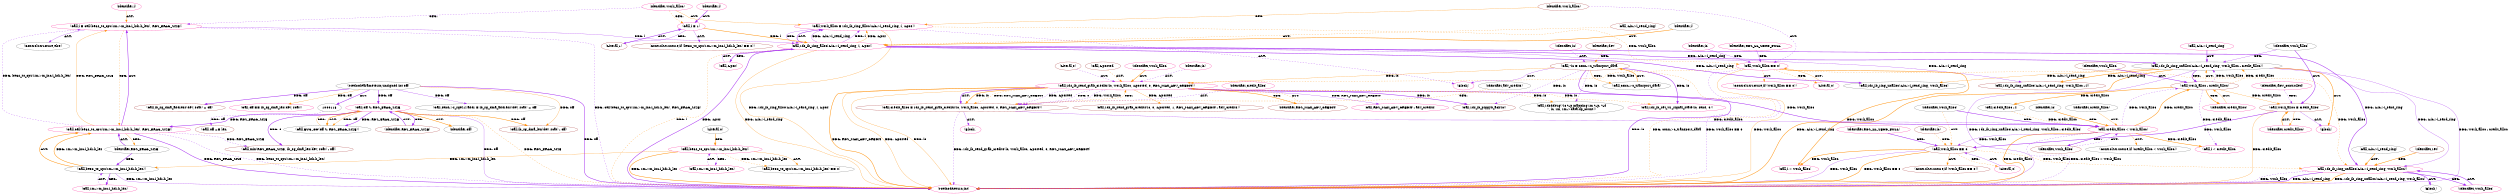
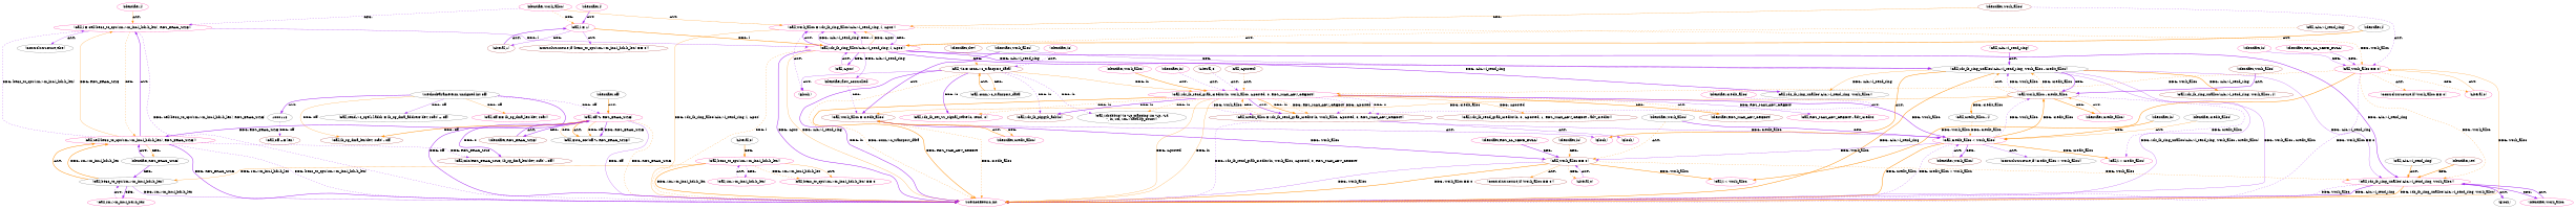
  digraph {
    node [color=deeppink]
    edge [color=purple style=bold]
    n1 [label="(Call,rds_ib_ring_unalloc(&ic->i_send_ring, work_alloc))"]
    n2 [label="(MethodReturn,int)"]
    n3 [color=gray40 label="(Block,)"]
    n4 [label="(Identifier,work_alloc)"]
    n5 [color=gray40 label="(Call,rds_ib_ring_unalloc(&ic->i_send_ring, work_alloc - credit_alloc))"]
    n6 [color=brown label="(Call,work_alloc - credit_alloc)"]
    n7 [color=gray40 label="(Call,rds_ib_ring_unalloc(&ic->i_send_ring, work_alloc))"]
    n8 [label="(Block,)"]
    n9 [color=brown label="(Call,rds_ib_ring_unalloc(&ic->i_send_ring, work_alloc - i))"]
    n10 [color=brown label="(Call,work_alloc = credit_alloc)"]
    n11 [label="(Call,i < credit_alloc)"]
    n12 [label="(Identifier,credit_alloc)"]
    n13 [color=gray40 label="(Call,credit_alloc - i)"]
    n14 [label="(Call,rds_ib_ring_alloc(&ic->i_send_ring, i, &pos))"]
    n15 [label="(Call,work_alloc = rds_ib_ring_alloc(&ic->i_send_ring, i, &pos))"]
    n16 [label="(Call,&pos)"]
    n17 [label="(Block,)"]
    n18 [label="(Call,work_alloc == 0)"]
    n19 [label="(Call,i = ceil(be32_to_cpu(rm->m_inc.i_hdr.h_len), RDS_FRAG_SIZE))"]
    n20 [label="(Call,ceil(be32_to_cpu(rm->m_inc.i_hdr.h_len), RDS_FRAG_SIZE))"]
    n21 [color=gray40 label="(ControlStructure,else)"]
    n22 [color=brown label="(Call,min(RDS_FRAG_SIZE, ib_sg_dma_len(dev, scat) - off))"]
    n23 [color=gray40 label="(Identifier,RDS_FRAG_SIZE)"]
    n24 [color=gray40 label="(Call,be32_to_cpu(rm->m_inc.i_hdr.h_len))"]
    n25 [label="(Call,rm->m_inc.i_hdr.h_len)"]
    n26 [label="(Call,be32_to_cpu(rm->m_inc.i_hdr.h_len))"]
    n27 [label="(Call,rm->m_inc.i_hdr.h_len)"]
-   n28 [color=gray40 label="(Call,be32_to_cpu(rm->m_inc.i_hdr.h_len) == 0)"]
+   n28 [label="(Call,be32_to_cpu(rm->m_inc.i_hdr.h_len) == 0)"]
    n29 [label="(Call,off % RDS_FRAG_SIZE)"]
    n30 [color=brown label="(Call,ib_sg_dma_len(dev, scat) - off)"]
    n31 [color=gray40 label="(Call,BUG_ON(off % RDS_FRAG_SIZE))"]
    n32 [color=brown label="(Identifier,RDS_FRAG_SIZE)"]
    n33 [color=gray40 label="(MethodParameterIn,unsigned int off)"]
    n34 [color=gray40 label="(Call,send->s_sge[1].addr = ib_sg_dma_address(dev, scat) + off)"]
-   n35 [color=brown label="(Call,ib_sg_dma_address(dev, scat) + off)"]
    n36 [label="(Call,off == ib_sg_dma_len(dev, scat))"]
    1000118 [color=gray40]
    n38 [color=brown label="(Call,off += len)"]
    n39 [label="(Call,i = 1)"]
    n40 [color=brown label="(ControlStructure,if (be32_to_cpu(rm->m_inc.i_hdr.h_len) == 0))"]
    n41 [color=brown label="(Literal,1)"]
    n42 [color=brown label="(Call,work_alloc == 0)"]
    n43 [label="(Identifier,credit_alloc)"]
    n44 [label="(Call,credit_alloc < work_alloc)"]
    n45 [color=brown label="(Identifier,work_alloc)"]
    n46 [color=gray40 label="(ControlStructure,if (credit_alloc < work_alloc))"]
    n47 [label="(Call,i < work_alloc)"]
    n48 [color=brown label="(ControlStructure,if (work_alloc == 0))"]
    n49 [label="(Literal,0)"]
    n50 [color=brown label="(Call,credit_alloc = rds_ib_send_grab_credits(ic, work_alloc, &posted, 0, RDS_MAX_ADV_CREDIT))"]
    n51 [label="(Call,rds_ib_send_grab_credits(ic, work_alloc, &posted, 0, RDS_MAX_ADV_CREDIT))"]
    n52 [label="(Block,)"]
    n53 [label="(Call,rds_ib_set_wr_signal_state(ic, send, 0))"]
    n54 [color=brown label="(Call,rds_ib_send_grab_credits(ic, 0, &posted, 1, RDS_MAX_ADV_CREDIT - adv_credits))"]
    n55 [color=brown label="(Call,rds_ib_piggyb_ack(ic))"]
    n56 [color=brown label="(Identifier,RDS_MAX_ADV_CREDIT)"]
    n57 [label="(Call,RDS_MAX_ADV_CREDIT - adv_credits)"]
    n58 [color=gray40 label="(Call,rdsdebug(\"ic %p mapping rm %p: %d\n\", ic, rm, rm->data.op_count))"]
    n59 [color=brown label="(Call,*ic = conn->c_transport_data)"]
    n60 [color=gray40 label="(Call,conn->c_transport_data)"]
    n61 [label="(ControlStructure,if (work_alloc == 0))"]
    n62 [label="(Literal,0)"]
    n63 [label="(Call,&ic->i_send_ring)"]
    n64 [color=brown label="(Identifier,dev)"]
    n65 [label="(Identifier,i)"]
    n66 [color=brown label="(Call,&ic->i_send_ring)"]
    n67 [label="(Identifier,ic)"]
    n68 [color=brown label="(Identifier,work_alloc)"]
    n69 [label="(Identifier,work_alloc)"]
    n70 [label="(Identifier,ic)"]
    n71 [color=gray40 label="(Call,&ic->i_send_ring)"]
    n72 [color=brown label="(Identifier,work_alloc)"]
    n73 [label="(Identifier,ic)"]
    n74 [color=brown label="(Identifier,ret)"]
    n75 [color=brown label="(Literal,0)"]
    n76 [label="(Identifier,RDS_LL_SEND_FULL)"]
    n77 [color=gray40 label="(Literal,0)"]
    n78 [color=gray40 label="(Identifier,work_alloc)"]
    n79 [color=gray40 label="(Identifier,i)"]
    n80 [color=brown label="(Call,&posted)"]
    n81 [label="(Identifier,RDS_LL_SEND_FULL)"]
    n82 [label="(Identifier,work_alloc)"]
-   n83 [color=gray40 label="(Identifier,adv_credits)"]
    n84 [label="(Identifier,i)"]
    n85 [label="(Identifier,credit_alloc)"]
    n86 [color=gray40 label="(Identifier,work_alloc)"]
    n87 [color=gray40 label="(Identifier,ic)"]
    n88 [color=gray40 label="(Identifier,off)"]
    n89 [color=gray40 label="(Identifier,credit_alloc)"]
    n90 [label="(Identifier,flow_controlled)"]
    n91 [color=brown label="(Identifier,ic)"]
    n1 -> n2 [label="DDG: work_alloc" style=dashed]
    n1 -> n2 [label="DDG: &ic->i_send_ring"]
    n1 -> n2 [color=darkorange label="DDG: rds_ib_ring_unalloc(&ic->i_send_ring, work_alloc)"]
    n1 -> n3 [label="AST: "]
    n1 -> n4 [label="CFG: "]
    n4 -> n1 [label="AST: "]
    n5 -> n1 [label="DDG: &ic->i_send_ring" style=solid]
    n5 -> n2 [label="DDG: rds_ib_ring_unalloc(&ic->i_send_ring, work_alloc - credit_alloc)" style=solid]
    n5 -> n2 [label="DDG: work_alloc - credit_alloc" style=solid]
    n5 -> n2 [color=darkorange label="DDG: &ic->i_send_ring"]
    n5 -> n6 [label="CFG: "]
    n5 -> n7 [color=darkorange label="DDG: &ic->i_send_ring" style=solid]
    n5 -> n8 [color=darkorange label="AST: "]
    n5 -> n9 [color=darkorange label="DDG: &ic->i_send_ring"]
    n6 -> n5 [color=darkorange label="AST: " style=dashed]
    n6 -> n5 [label="DDG: work_alloc" style=dashed]
    n6 -> n5 [color=darkorange label="DDG: credit_alloc" style=dashed]
    n6 -> n10 [color=darkorange label="DDG: credit_alloc" style=solid]
    n6 -> n11 [label="DDG: credit_alloc" style=dashed]
    n6 -> n12 [color=darkorange label="CFG: "]
    n6 -> n13 [color=darkorange label="DDG: credit_alloc"]
-   n10 -> n2 [color=darkorange label="DDG: credit_alloc" style=solid]
+   n10 -> n2 [color=darkorange label="DDG: credit_alloc" style=dashed]
    n10 -> n8 [label="AST: " style=solid]
    n10 -> n42 [label="DDG: work_alloc"]
    n10 -> n43 [color=darkorange label="CFG: " style=solid]
    n12 -> n6 [color=darkorange label="AST: " style=solid]
    n13 -> n44 [color=darkorange label="DDG: credit_alloc" style=dashed]
    n14 -> n1 [label="DDG: &ic->i_send_ring"]
    n14 -> n2 [color=darkorange label="DDG: i" style=dashed]
    n14 -> n2 [label="DDG: &pos"]
    n14 -> n2 [color=darkorange label="DDG: &ic->i_send_ring" style=solid]
    n14 -> n5 [label="DDG: &ic->i_send_ring"]
    n14 -> n7 [label="DDG: &ic->i_send_ring"]
-   n14 -> n9 [label="DDG: &ic->i_send_ring" style=solid]
+   n14 -> n90 [label="DDG: &ic->i_send_ring" style=solid]
    n14 -> n15 [label="AST: "]
    n14 -> n15 [label="DDG: &ic->i_send_ring" style=solid]
    n14 -> n15 [label="DDG: i" style=solid]
    n14 -> n15 [color=darkorange label="DDG: &pos" style=solid]
    n14 -> n16 [label="CFG: "]
    n15 -> n2 [color=darkorange label="DDG: rds_ib_ring_alloc(&ic->i_send_ring, i, &pos)" style=solid]
    n15 -> n14 [label="CFG: " style=solid]
    n15 -> n17 [label="AST: " style=dashed]
    n15 -> n18 [color=darkorange label="DDG: work_alloc" style=dashed]
    n16 -> n14 [label="AST: " style=solid]
    n18 -> n1 [color=darkorange label="DDG: work_alloc" style=dashed]
    n18 -> n2 [label="DDG: work_alloc == 0" style=dashed]
    n18 -> n2 [color=darkorange label="DDG: work_alloc" style=solid]
    n18 -> n47 [color=darkorange label="DDG: work_alloc"]
    n18 -> n51 [color=darkorange label="DDG: work_alloc" style=dashed]
    n18 -> n61 [color=darkorange label="AST: " style=dashed]
    n18 -> n62 [color=darkorange label="CFG: " style=dashed]
    n19 -> n2 [label="DDG: ceil(be32_to_cpu(rm->m_inc.i_hdr.h_len), RDS_FRAG_SIZE)" style=dashed]
    n19 -> n14 [label="DDG: i" style=solid]
    n19 -> n20 [color=darkorange label="CFG: " style=dashed]
    n19 -> n21 [label="AST: " style=solid]
    n20 -> n2 [label="DDG: be32_to_cpu(rm->m_inc.i_hdr.h_len)" style=dashed]
    n20 -> n2 [label="DDG: RDS_FRAG_SIZE"]
    n20 -> n19 [label="AST: "]
    n20 -> n19 [label="DDG: be32_to_cpu(rm->m_inc.i_hdr.h_len)" style=dashed]
    n20 -> n19 [color=darkorange label="DDG: RDS_FRAG_SIZE" style=solid]
    n20 -> n22 [label="DDG: RDS_FRAG_SIZE" style=dashed]
    n20 -> n23 [color=darkorange label="CFG: " style=solid]
    n23 -> n20 [label="AST: "]
    n23 -> n24 [label="CFG: "]
    n24 -> n2 [label="DDG: rm->m_inc.i_hdr.h_len" style=solid]
    n24 -> n20 [color=darkorange label="AST: "]
    n24 -> n20 [color=darkorange label="DDG: rm->m_inc.i_hdr.h_len"]
    n24 -> n25 [label="CFG: "]
    n25 -> n24 [label="AST: " style=dashed]
    n26 -> n2 [color=darkorange label="DDG: rm->m_inc.i_hdr.h_len"]
    n26 -> n24 [color=darkorange label="DDG: rm->m_inc.i_hdr.h_len" style=solid]
    n26 -> n27 [label="CFG: " style=dashed]
    n26 -> n28 [color=darkorange label="AST: " style=solid]
    n26 -> n28 [color=darkorange label="DDG: rm->m_inc.i_hdr.h_len" style=dashed]
    n27 -> n26 [label="AST: " style=dashed]
    n29 -> n2 [label="DDG: off" style=solid]
    n29 -> n2 [color=darkorange label="DDG: RDS_FRAG_SIZE" style=dashed]
    n29 -> n20 [label="DDG: RDS_FRAG_SIZE"]
    n29 -> n22 [label="DDG: 0"]
    n29 -> n30 [color=darkorange label="DDG: off"]
    n29 -> n31 [color=darkorange label="AST: "]
    n29 -> n31 [color=darkorange label="DDG: off" style=solid]
    n29 -> n31 [label="DDG: RDS_FRAG_SIZE"]
    n29 -> n32 [label="CFG: "]
    n31 -> n29 [color=darkorange label="CFG: " style=solid]
    n32 -> n29 [label="AST: "]
    n33 -> n2 [label="DDG: off"]
-   n33 -> n29 [label="DDG: off"]
+   n33 -> n29 [label="DDG: off" style=dashed]
    n33 -> n30 [color=darkorange label="DDG: off" style=solid]
    n33 -> n34 [label="DDG: off" style=solid]
-   n33 -> n35 [label="DDG: off"]
    n33 -> n36 [color=darkorange label="DDG: off" style=solid]
    n33 -> 1000118 [label="AST: "]
    1000118 -> n38 [label="DDG: off" style=dashed]
    n39 -> n14 [color=darkorange label="DDG: i"]
    n39 -> n40 [label="AST: " style=solid]
    n39 -> n41 [label="CFG: " style=solid]
    n41 -> n39 [label="AST: "]
    n42 -> n1 [color=darkorange label="DDG: work_alloc" style=dashed]
    n42 -> n2 [label="DDG: work_alloc" style=solid]
    n42 -> n2 [color=darkorange label="DDG: work_alloc == 0"]
    n42 -> n47 [color=darkorange label="DDG: work_alloc"]
    n42 -> n48 [color=darkorange label="AST: " style=solid]
    n42 -> n49 [color=darkorange label="CFG: " style=dashed]
    n43 -> n10 [color=darkorange label="AST: "]
    n44 -> n2 [color=darkorange label="DDG: credit_alloc"]
    n44 -> n2 [label="DDG: credit_alloc < work_alloc" style=dashed]
    n44 -> n6 [label="DDG: work_alloc" style=dashed]
    n44 -> n6 [color=darkorange label="DDG: credit_alloc"]
    n44 -> n11 [color=darkorange label="DDG: credit_alloc"]
    n44 -> n42 [label="DDG: work_alloc" style=solid]
    n44 -> n45 [label="CFG: "]
-   n44 -> n46 [color=darkorange label="AST: " style=solid]
+   n44 -> n46 [label="AST: " style=solid]
    n45 -> n44 [label="AST: " style=dashed]
    n49 -> n42 [label="AST: " style=solid]
    n50 -> n2 [label="DDG: rds_ib_send_grab_credits(ic, work_alloc, &posted, 0, RDS_MAX_ADV_CREDIT)" style=dashed]
    n50 -> n44 [label="DDG: credit_alloc" style=solid]
    n50 -> n51 [color=darkorange label="CFG: " style=dashed]
    n50 -> n52 [label="AST: " style=solid]
    n51 -> n2 [color=darkorange label="DDG: RDS_MAX_ADV_CREDIT"]
    n51 -> n2 [color=darkorange label="DDG: &posted" style=solid]
    n51 -> n2 [color=darkorange label="DDG: ic" style=solid]
    n51 -> n44 [label="DDG: work_alloc"]
    n51 -> n50 [label="AST: "]
    n51 -> n50 [color=darkorange label="DDG: ic"]
    n51 -> n50 [color=darkorange label="DDG: RDS_MAX_ADV_CREDIT" style=dashed]
    n51 -> n50 [label="DDG: &posted" style=dashed]
    n51 -> n50 [label="DDG: 0" style=dashed]
    n51 -> n50 [label="DDG: work_alloc" style=dashed]
    n51 -> n53 [color=darkorange label="DDG: ic" style=dashed]
    n51 -> n54 [color=darkorange label="DDG: &posted" style=solid]
    n51 -> n55 [label="DDG: ic"]
    n51 -> n56 [color=darkorange label="CFG: "]
    n51 -> n57 [label="DDG: RDS_MAX_ADV_CREDIT" style=solid]
    n51 -> n58 [color=darkorange label="DDG: ic" style=dashed]
    n56 -> n51 [color=darkorange label="AST: " style=dashed]
    n59 -> n2 [label="DDG: ic"]
    n59 -> n2 [color=darkorange label="DDG: conn->c_transport_data" style=dashed]
    n59 -> n17 [label="AST: " style=solid]
    n59 -> n51 [color=darkorange label="DDG: ic" style=solid]
    n59 -> n53 [label="DDG: ic"]
    n59 -> n55 [label="DDG: ic" style=dashed]
    n59 -> n58 [label="DDG: ic" style=dashed]
    n59 -> n60 [color=darkorange label="CFG: " style=solid]
    n60 -> n59 [color=darkorange label="AST: "]
    n62 -> n18 [color=darkorange label="AST: " style=solid]
    n63 -> n5 [label="AST: "]
    n64 -> n59 [color=darkorange label="CFG: " style=dashed]
    n65 -> n19 [color=darkorange label="AST: " style=solid]
    n66 -> n14 [color=darkorange label="AST: " style=dashed]
    n67 -> n18 [label="CFG: " style=solid]
    n68 -> n15 [color=darkorange label="CFG: " style=solid]
    n68 -> n18 [label="AST: " style=dashed]
    n69 -> n51 [color=darkorange label="AST: "]
    n70 -> n59 [label="AST: " style=dashed]
    n71 -> n1 [color=darkorange label="AST: "]
    n72 -> n6 [label="AST: "]
    n73 -> n51 [label="AST: " style=dashed]
    n74 -> n1 [color=darkorange label="CFG: "]
    n75 -> n51 [label="AST: " style=dashed]
    n76 -> n42 [label="CFG: "]
    n77 -> n26 [color=darkorange label="CFG: "]
    n78 -> n5 [label="CFG: " style=solid]
    n78 -> n10 [label="AST: "]
    n79 -> n14 [color=darkorange label="AST: "]
    n80 -> n51 [color=darkorange label="AST: " style=dashed]
    n81 -> n18 [label="CFG: " style=solid]
    n82 -> n15 [color=darkorange label="AST: " style=solid]
    n82 -> n19 [label="CFG: " style=dashed]
    n82 -> n39 [color=darkorange label="CFG: " style=dashed]
-   n83 -> n50 [color=darkorange label="CFG: " style=dashed]
    n84 -> n39 [label="AST: "]
    n85 -> n50 [label="AST: " style=dashed]
    n86 -> n42 [color=darkorange label="AST: " style=dashed]
    n86 -> n44 [label="CFG: "]
    n87 -> n44 [color=darkorange label="CFG: "]
-   n29 -> n88 [color=darkorange label="AST: "]
+   n88 -> n29 [color=darkorange label="AST: "]
    n89 -> n44 [color=darkorange label="AST: " style=solid]
    n90 -> n10 [label="CFG: " style=dashed]
    n91 -> n42 [color=darkorange label="CFG: " style=dashed]
  }
